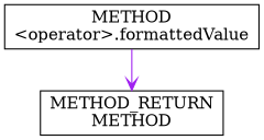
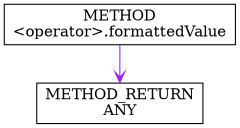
  digraph {
    node [shape=rect]
    n1 [label=<METHOD<BR/>&lt;operator&gt;.formattedValue>]
-   n2 [label=<METHOD_RETURN<BR/>METHOD>]
+   n2 [label=<METHOD_RETURN<BR/>ANY>]
    n1 -> n2 [color=purple arrowhead=vee]
  }
